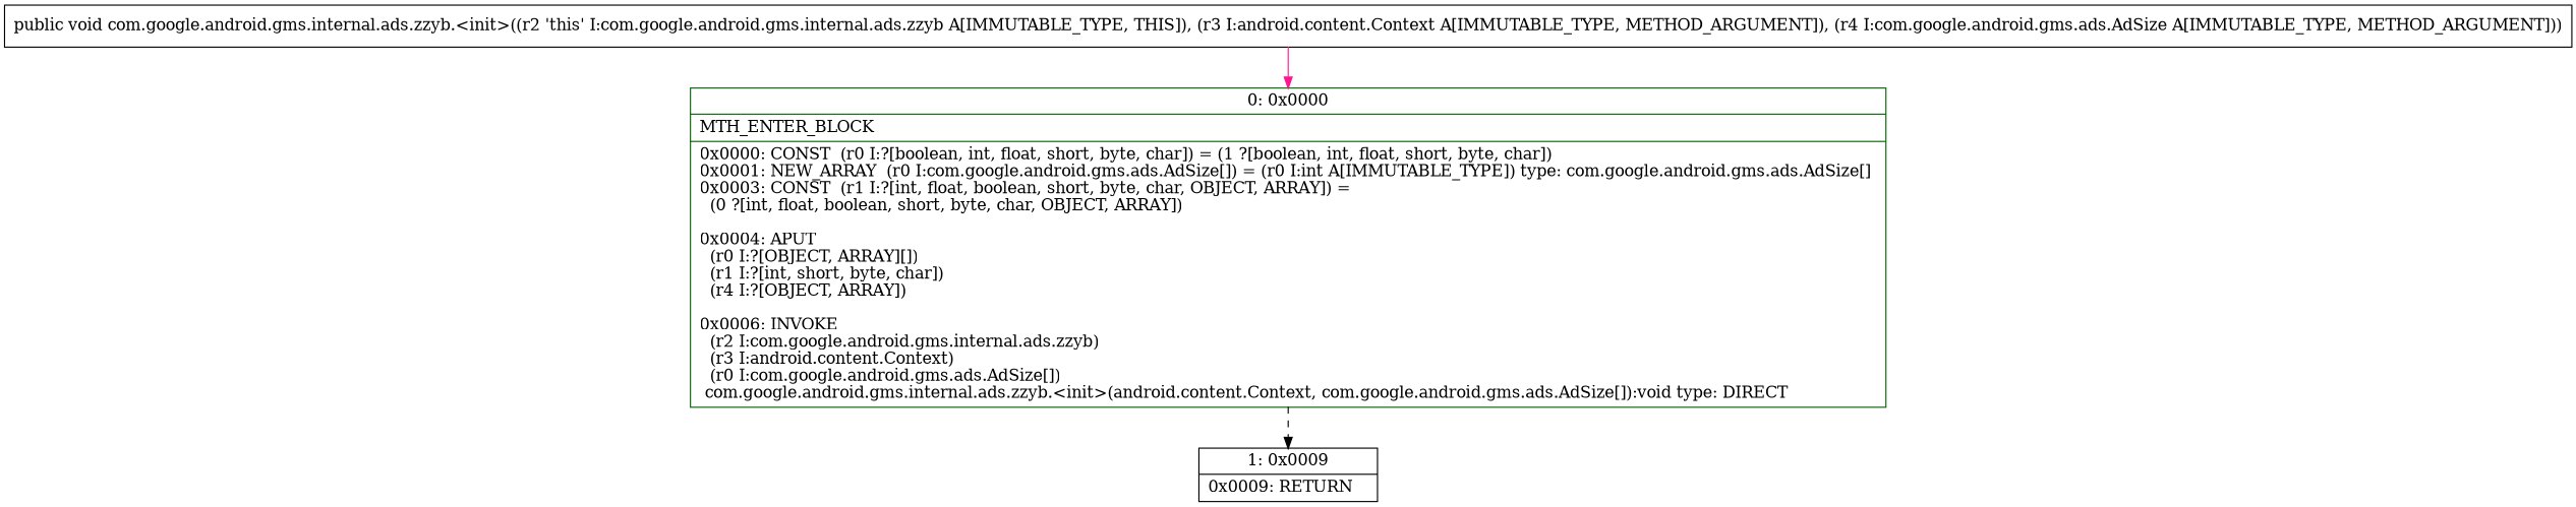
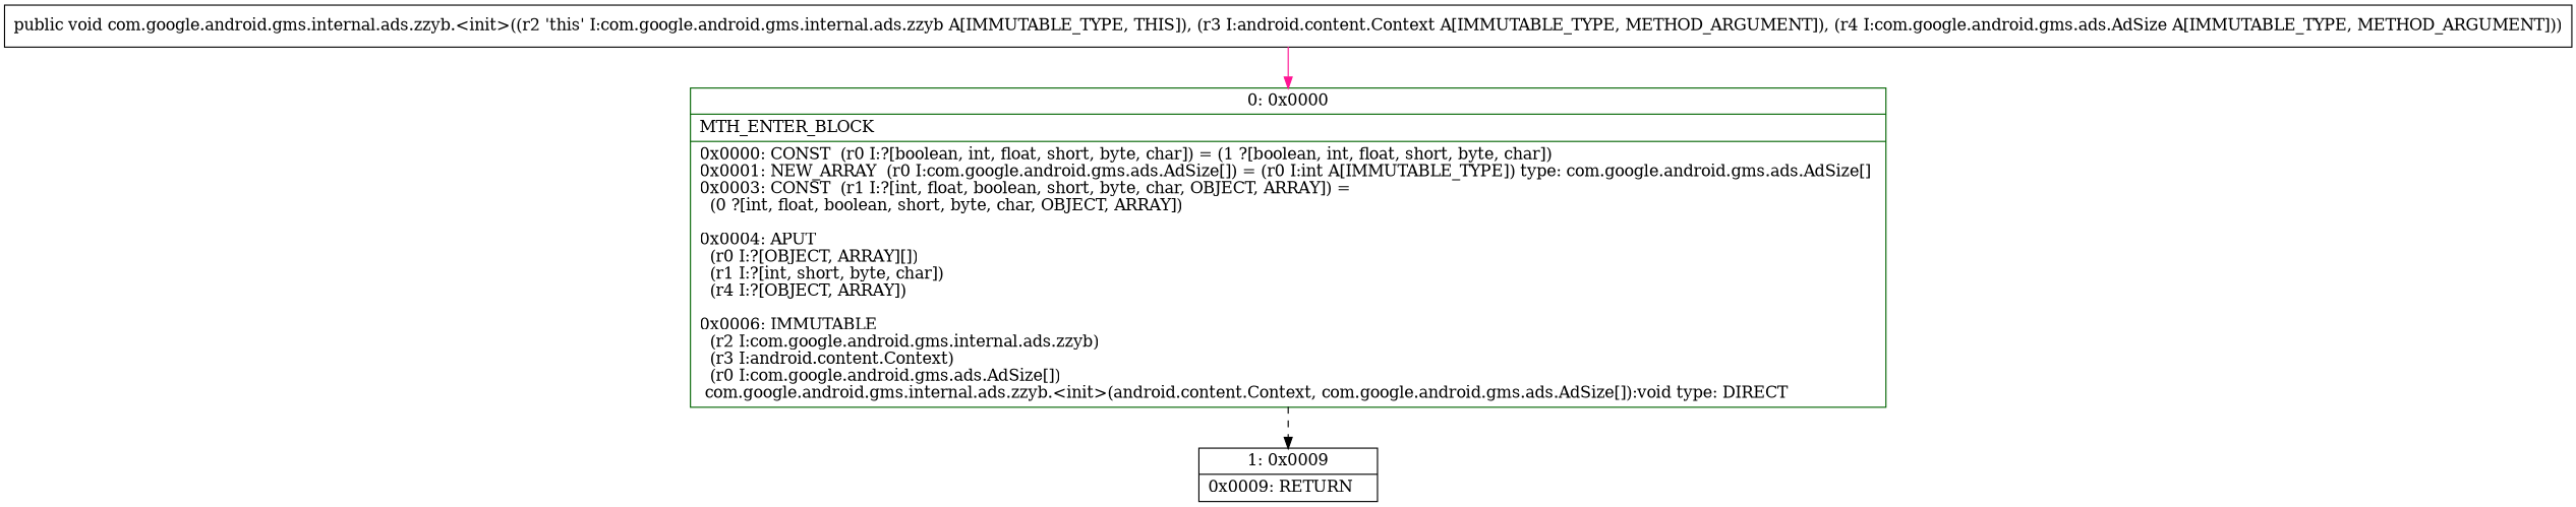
  digraph {
    node [shape=record color=black]
-   n1 [label="{0\:\ 0x0000|MTH_ENTER_BLOCK\l|0x0000: CONST  (r0 I:?[boolean, int, float, short, byte, char]) = (1 ?[boolean, int, float, short, byte, char]) \l0x0001: NEW_ARRAY  (r0 I:com.google.android.gms.ads.AdSize[]) = (r0 I:int A[IMMUTABLE_TYPE]) type: com.google.android.gms.ads.AdSize[] \l0x0003: CONST  (r1 I:?[int, float, boolean, short, byte, char, OBJECT, ARRAY]) = \l  (0 ?[int, float, boolean, short, byte, char, OBJECT, ARRAY])\l \l0x0004: APUT  \l  (r0 I:?[OBJECT, ARRAY][])\l  (r1 I:?[int, short, byte, char])\l  (r4 I:?[OBJECT, ARRAY])\l \l0x0006: INVOKE  \l  (r2 I:com.google.android.gms.internal.ads.zzyb)\l  (r3 I:android.content.Context)\l  (r0 I:com.google.android.gms.ads.AdSize[])\l com.google.android.gms.internal.ads.zzyb.\<init\>(android.content.Context, com.google.android.gms.ads.AdSize[]):void type: DIRECT \l}" color=darkgreen]
+   n1 [label="{0\:\ 0x0000|MTH_ENTER_BLOCK\l|0x0000: CONST  (r0 I:?[boolean, int, float, short, byte, char]) = (1 ?[boolean, int, float, short, byte, char]) \l0x0001: NEW_ARRAY  (r0 I:com.google.android.gms.ads.AdSize[]) = (r0 I:int A[IMMUTABLE_TYPE]) type: com.google.android.gms.ads.AdSize[] \l0x0003: CONST  (r1 I:?[int, float, boolean, short, byte, char, OBJECT, ARRAY]) = \l  (0 ?[int, float, boolean, short, byte, char, OBJECT, ARRAY])\l \l0x0004: APUT  \l  (r0 I:?[OBJECT, ARRAY][])\l  (r1 I:?[int, short, byte, char])\l  (r4 I:?[OBJECT, ARRAY])\l \l0x0006: IMMUTABLE  \l  (r2 I:com.google.android.gms.internal.ads.zzyb)\l  (r3 I:android.content.Context)\l  (r0 I:com.google.android.gms.ads.AdSize[])\l com.google.android.gms.internal.ads.zzyb.\<init\>(android.content.Context, com.google.android.gms.ads.AdSize[]):void type: DIRECT \l}" color=darkgreen]
    n2 [label="{1\:\ 0x0009|0x0009: RETURN   \l}"]
    n3 [label="{public void com.google.android.gms.internal.ads.zzyb.\<init\>((r2 'this' I:com.google.android.gms.internal.ads.zzyb A[IMMUTABLE_TYPE, THIS]), (r3 I:android.content.Context A[IMMUTABLE_TYPE, METHOD_ARGUMENT]), (r4 I:com.google.android.gms.ads.AdSize A[IMMUTABLE_TYPE, METHOD_ARGUMENT])) }"]
    n1 -> n2 [color=black style=dashed]
    n3 -> n1 [color=deeppink style=solid]
  }
